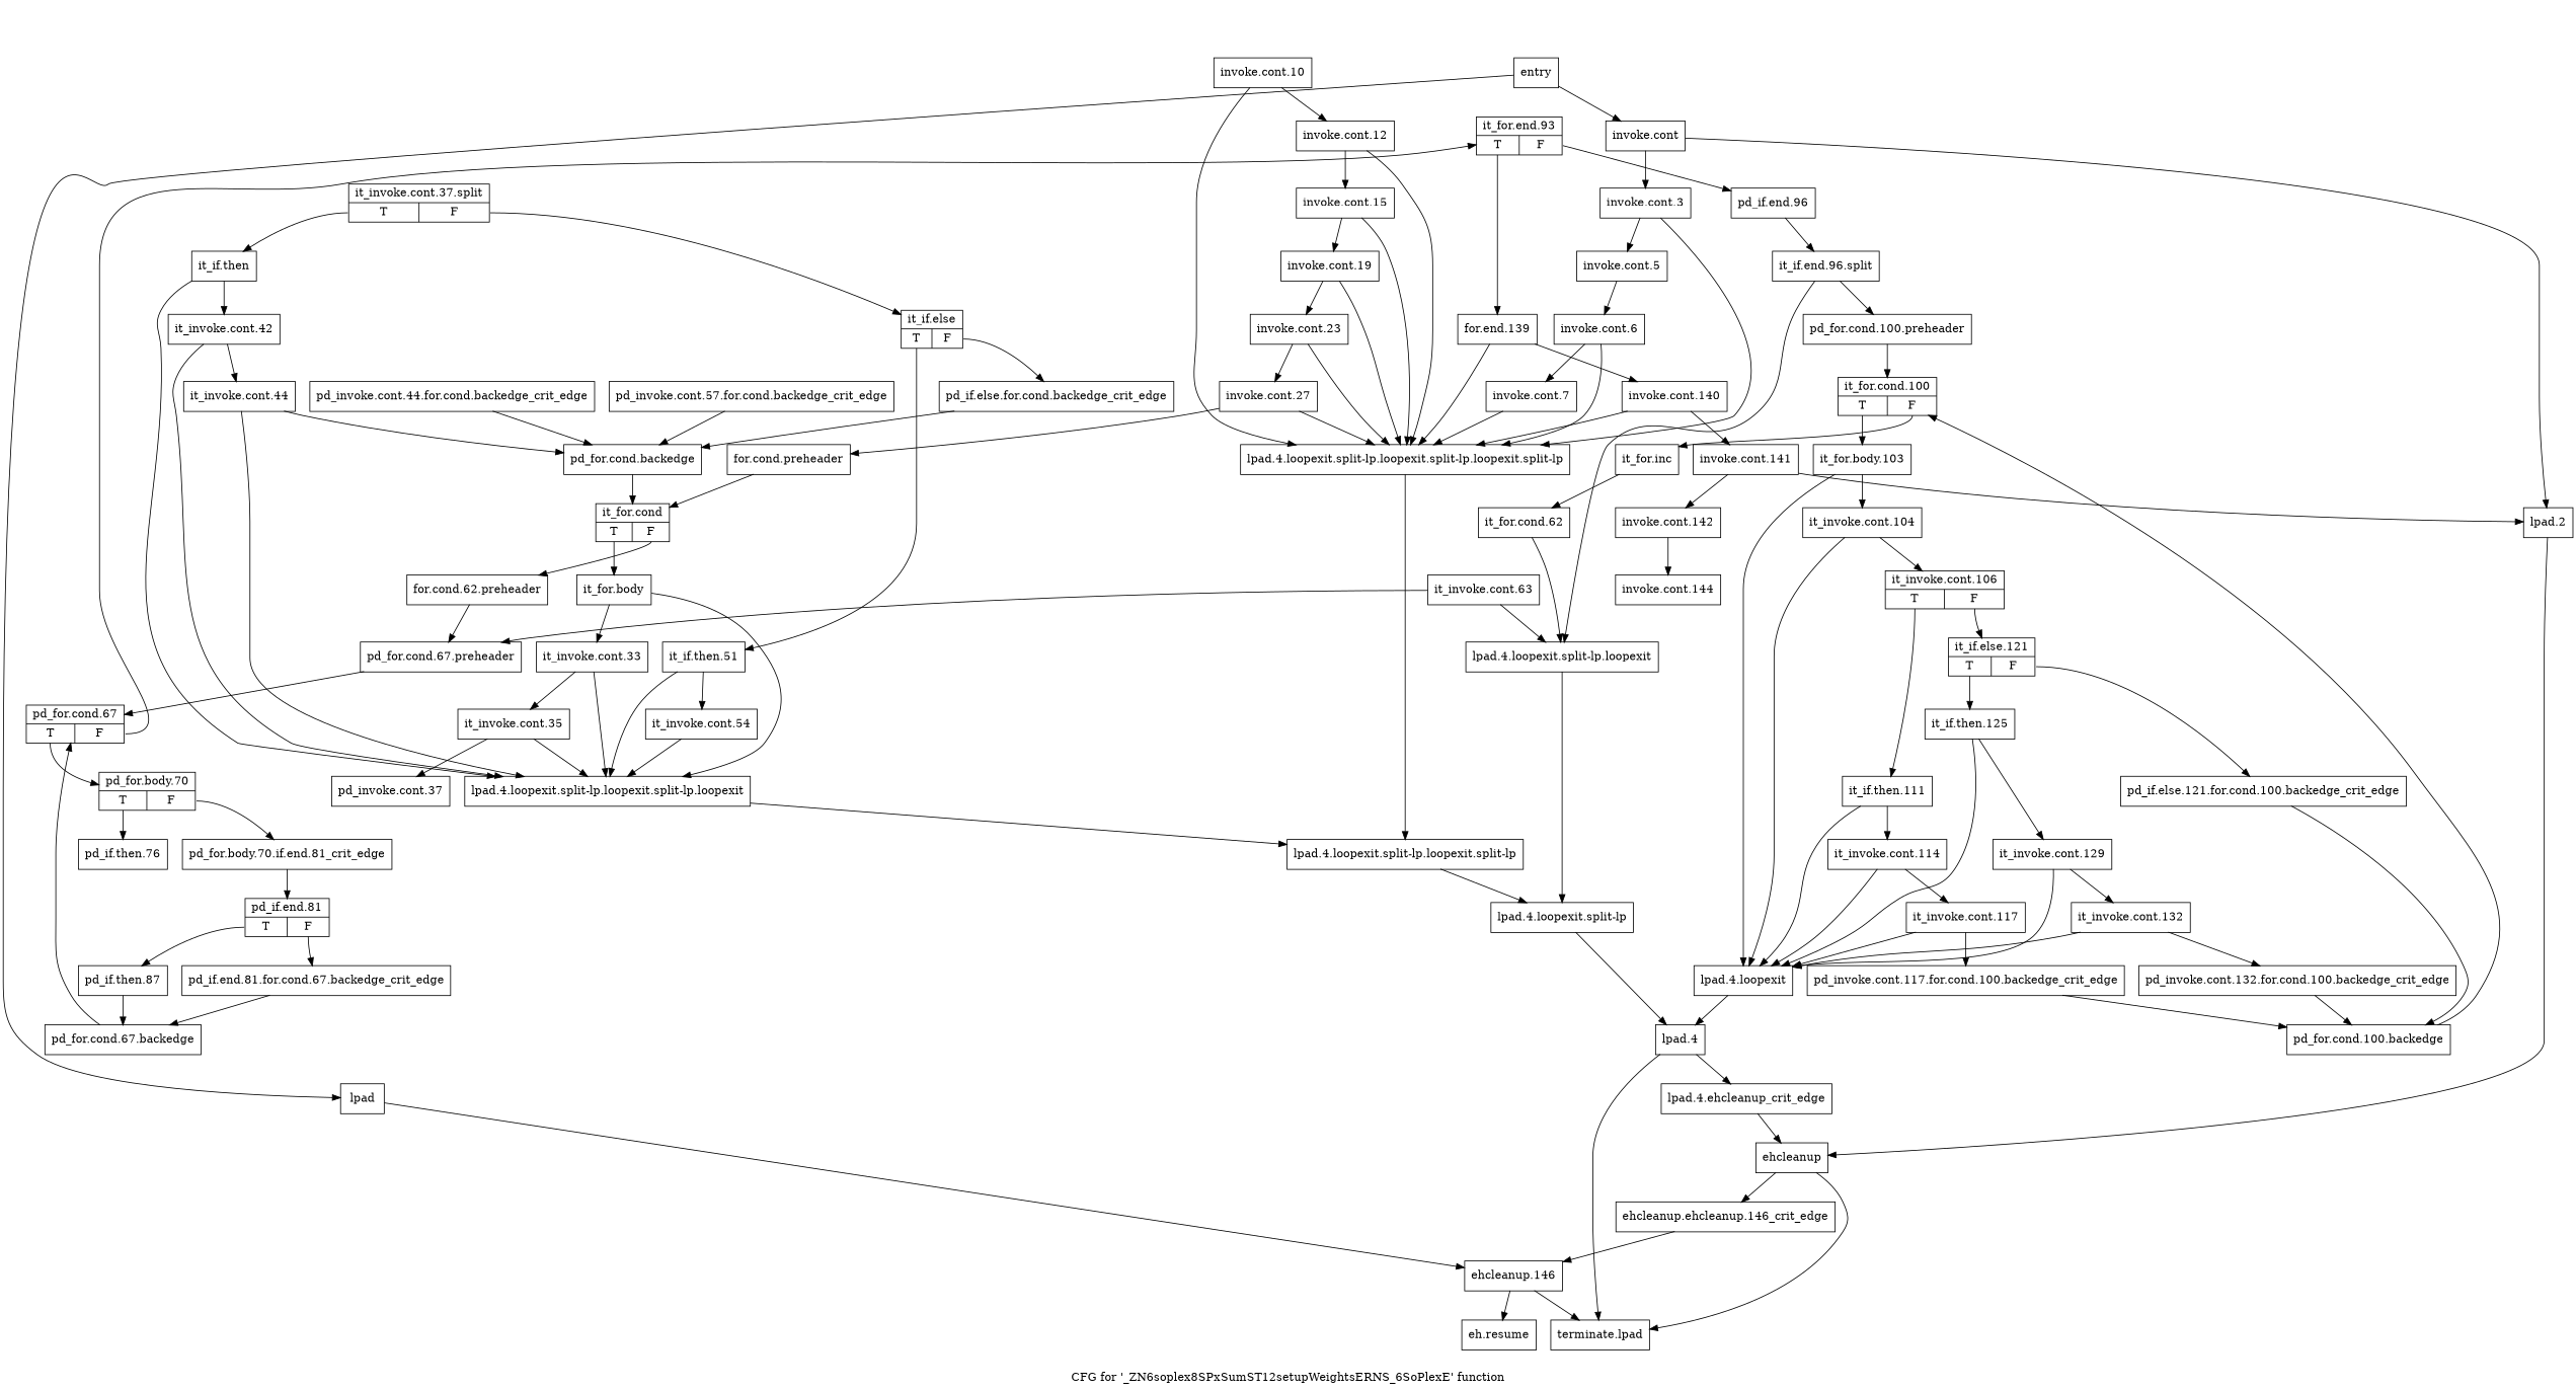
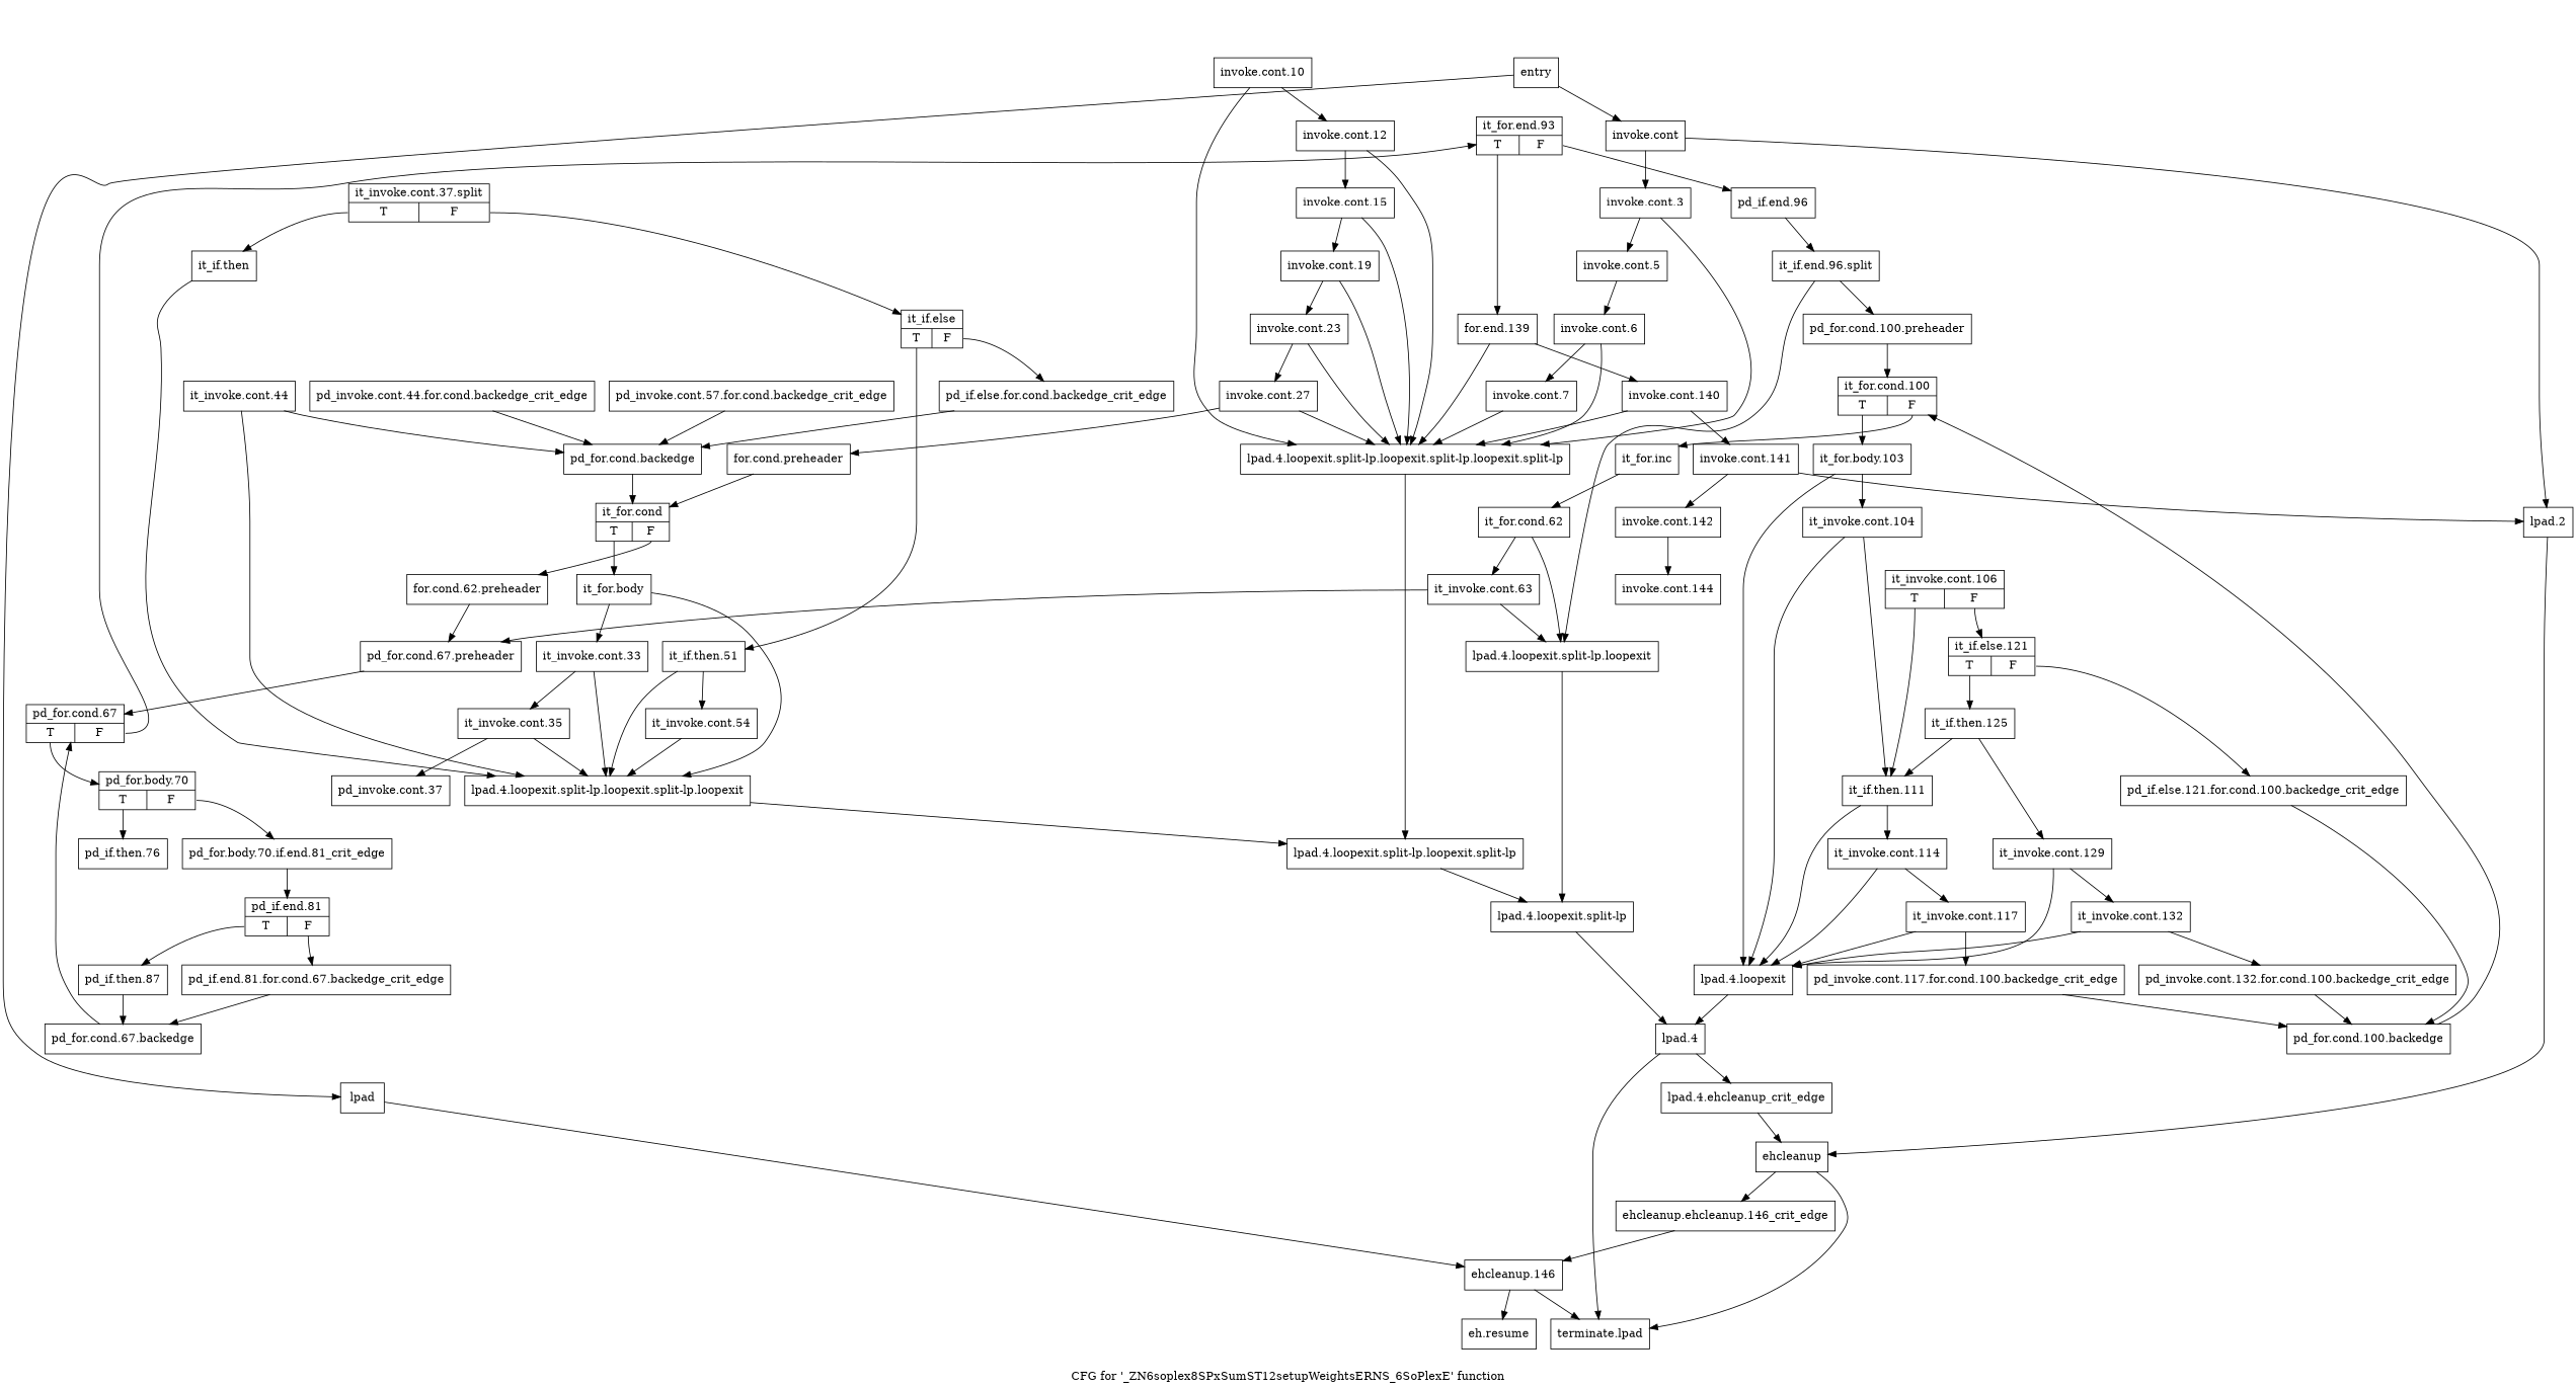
  digraph {
    label="CFG for '_ZN6soplex8SPxSumST12setupWeightsERNS_6SoPlexE' function"
    node [shape=record]
    n1 [label="{entry}"]
    n2 [label="{invoke.cont}"]
    n3 [label="{lpad}"]
    n4 [label="{invoke.cont.3}"]
    n5 [label="{lpad.2}"]
    n6 [label="{ehcleanup.146}"]
    n7 [label="{invoke.cont.5}"]
    n8 [label="{lpad.4.loopexit.split-lp.loopexit.split-lp.loopexit.split-lp}"]
    n9 [label="{ehcleanup}"]
    n10 [label="{terminate.lpad}"]
    n11 [label="{eh.resume}"]
    n12 [label="{invoke.cont.6}"]
    n13 [label="{lpad.4.loopexit.split-lp.loopexit.split-lp}"]
    n14 [label="{ehcleanup.ehcleanup.146_crit_edge}"]
    n15 [label="{invoke.cont.7}"]
    n16 [label="{lpad.4.loopexit.split-lp}"]
    n17 [label="{invoke.cont.10}"]
    n18 [label="{invoke.cont.12}"]
    n19 [label="{invoke.cont.15}"]
    n20 [label="{invoke.cont.19}"]
    n21 [label="{invoke.cont.23}"]
    n22 [label="{invoke.cont.27}"]
    n23 [label="{for.cond.preheader}"]
    n24 [label="{it_for.cond|{<s0>T|<s1>F}}"]
    n25 [label="{it_for.body}"]
    n26 [label="{for.cond.62.preheader}"]
    n27 [label="{it_invoke.cont.33}"]
    n28 [label="{lpad.4.loopexit.split-lp.loopexit.split-lp.loopexit}"]
    n29 [label="{pd_for.cond.67.preheader}"]
    n30 [label="{it_invoke.cont.35}"]
    n31 [label="{it_for.cond.62}"]
    n32 [label="{lpad.4.loopexit.split-lp.loopexit}"]
    n33 [label="{it_invoke.cont.63}"]
    n34 [label="{pd_invoke.cont.37}"]
    n35 [label="{it_invoke.cont.37.split|{<s0>T|<s1>F}}"]
    n36 [label="{it_if.then}"]
    n37 [label="{it_if.else|{<s0>T|<s1>F}}"]
-   n38 [label="{it_invoke.cont.42}"]
    n39 [label="{it_if.then.51}"]
    n40 [label="{pd_if.else.for.cond.backedge_crit_edge}"]
    n41 [label="{it_invoke.cont.44}"]
    n42 [label="{it_invoke.cont.54}"]
    n43 [label="{pd_for.cond.backedge}"]
    n44 [label="{pd_invoke.cont.44.for.cond.backedge_crit_edge}"]
    n45 [label="{lpad.4.loopexit}"]
    n46 [label="{lpad.4}"]
    n47 [label="{lpad.4.ehcleanup_crit_edge}"]
    n48 [label="{pd_invoke.cont.57.for.cond.backedge_crit_edge}"]
    n49 [label="{pd_for.cond.67|{<s0>T|<s1>F}}"]
    n50 [label="{pd_for.body.70|{<s0>T|<s1>F}}"]
    n51 [label="{it_for.end.93|{<s0>T|<s1>F}}"]
    n52 [label="{pd_if.then.76}"]
    n53 [label="{pd_for.body.70.if.end.81_crit_edge}"]
    n54 [label="{for.end.139}"]
    n55 [label="{pd_if.end.96}"]
    n56 [label="{pd_if.end.81|{<s0>T|<s1>F}}"]
    n57 [label="{invoke.cont.140}"]
    n58 [label="{it_if.end.96.split}"]
    n59 [label="{pd_if.then.87}"]
    n60 [label="{pd_if.end.81.for.cond.67.backedge_crit_edge}"]
    n61 [label="{pd_for.cond.67.backedge}"]
    n62 [label="{invoke.cont.141}"]
    n63 [label="{pd_for.cond.100.preheader}"]
    n64 [label="{it_for.cond.100|{<s0>T|<s1>F}}"]
    n65 [label="{it_for.body.103}"]
    n66 [label="{it_for.inc}"]
    n67 [label="{it_invoke.cont.104}"]
    n68 [label="{it_invoke.cont.106|{<s0>T|<s1>F}}"]
    n69 [label="{it_if.then.111}"]
    n70 [label="{it_if.else.121|{<s0>T|<s1>F}}"]
    n71 [label="{it_invoke.cont.114}"]
    n72 [label="{it_if.then.125}"]
    n73 [label="{pd_if.else.121.for.cond.100.backedge_crit_edge}"]
    n74 [label="{it_invoke.cont.117}"]
    n75 [label="{it_invoke.cont.129}"]
    n76 [label="{pd_for.cond.100.backedge}"]
    n77 [label="{pd_invoke.cont.117.for.cond.100.backedge_crit_edge}"]
    n78 [label="{it_invoke.cont.132}"]
    n79 [label="{pd_invoke.cont.132.for.cond.100.backedge_crit_edge}"]
    n80 [label="{invoke.cont.142}"]
    n81 [label="{invoke.cont.144}"]
    n1 -> n2
    n1 -> n3
    n2 -> n4
    n2 -> n5
    n3 -> n6
    n4 -> n7
    n4 -> n8
    n5 -> n9
    n6 -> n10
    n6 -> n11
    n7 -> n12
    n8 -> n13
    n9 -> n10
    n9 -> n14
    n12 -> n8
    n12 -> n15
    n13 -> n16
    n14 -> n6
    n15 -> n8
    n16 -> n46
    n17 -> n8
    n17 -> n18
    n18 -> n8
    n18 -> n19
    n19 -> n8
    n19 -> n20
    n20 -> n8
    n20 -> n21
    n21 -> n8
    n21 -> n22
    n22 -> n8
    n22 -> n23
    n23 -> n24
    n24 -> n25 [tailport=s0]
    n24 -> n26 [tailport=s1]
    n25 -> n27
    n25 -> n28
    n26 -> n29
    n27 -> n28
    n27 -> n30
    n28 -> n13
    n29 -> n49
    n30 -> n28
    n30 -> n34
    n31 -> n32
+   n31 -> n33
    n32 -> n16
    n33 -> n29
    n33 -> n32
    n35 -> n36 [tailport=s0]
    n35 -> n37 [tailport=s1]
    n36 -> n28
-   n36 -> n38
    n37 -> n39 [tailport=s0]
    n37 -> n40 [tailport=s1]
-   n38 -> n28
-   n38 -> n41
    n39 -> n28
    n39 -> n42
    n40 -> n43
    n41 -> n28
    n41 -> n43
    n42 -> n28
    n43 -> n24
    n44 -> n43
    n45 -> n46
    n46 -> n10
    n46 -> n47
    n47 -> n9
    n48 -> n43
    n49 -> n50 [tailport=s0]
    n49 -> n51 [tailport=s1]
    n50 -> n52 [tailport=s0]
    n50 -> n53 [tailport=s1]
    n51 -> n54 [tailport=s0]
    n51 -> n55 [tailport=s1]
    n53 -> n56
    n54 -> n8
    n54 -> n57
    n55 -> n58
    n56 -> n59 [tailport=s0]
    n56 -> n60 [tailport=s1]
    n57 -> n8
    n57 -> n62
    n58 -> n32
    n58 -> n63
    n59 -> n61
    n60 -> n61
    n61 -> n49
    n62 -> n5
    n62 -> n80
    n63 -> n64
    n64 -> n65 [tailport=s0]
    n64 -> n66 [tailport=s1]
    n65 -> n45
    n65 -> n67
    n66 -> n31
    n67 -> n45
-   n67 -> n68
+   n67 -> n69
    n68 -> n69 [tailport=s0]
    n68 -> n70 [tailport=s1]
    n69 -> n45
    n69 -> n71
    n70 -> n72 [tailport=s0]
    n70 -> n73 [tailport=s1]
    n71 -> n45
    n71 -> n74
-   n72 -> n45
+   n72 -> n69
    n72 -> n75
    n73 -> n76
    n74 -> n45
    n74 -> n77
    n75 -> n45
    n75 -> n78
    n76 -> n64
    n77 -> n76
    n78 -> n45
    n78 -> n79
    n79 -> n76
    n80 -> n81
  }
